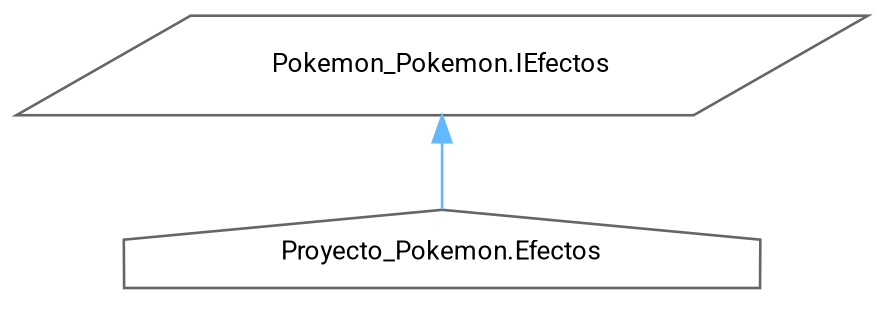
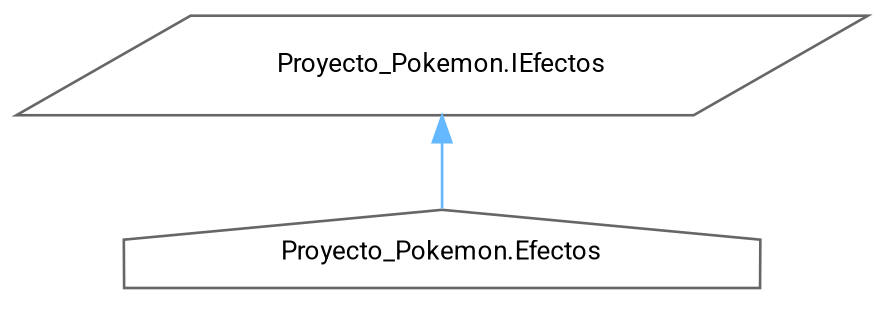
  digraph {
    rankdir=TB
    fontname=Roboto
    node [color=grey40 fillcolor=white fontname=Roboto fontsize=10 style=filled]
-   n1 [height=0.2 label="Pokemon_Pokemon.IEfectos" shape=parallelogram width=0.4]
+   n1 [height=0.2 label="Proyecto_Pokemon.IEfectos" shape=parallelogram width=0.4]
    n2 [height=0.2 label="Proyecto_Pokemon.Efectos" shape=house width=0.4]
    n1 -> n2 [color=steelblue1 dir=back fontname=Roboto fontsize=10 labelfontname=Helvetica labelfontsize=10 style=solid]
  }
